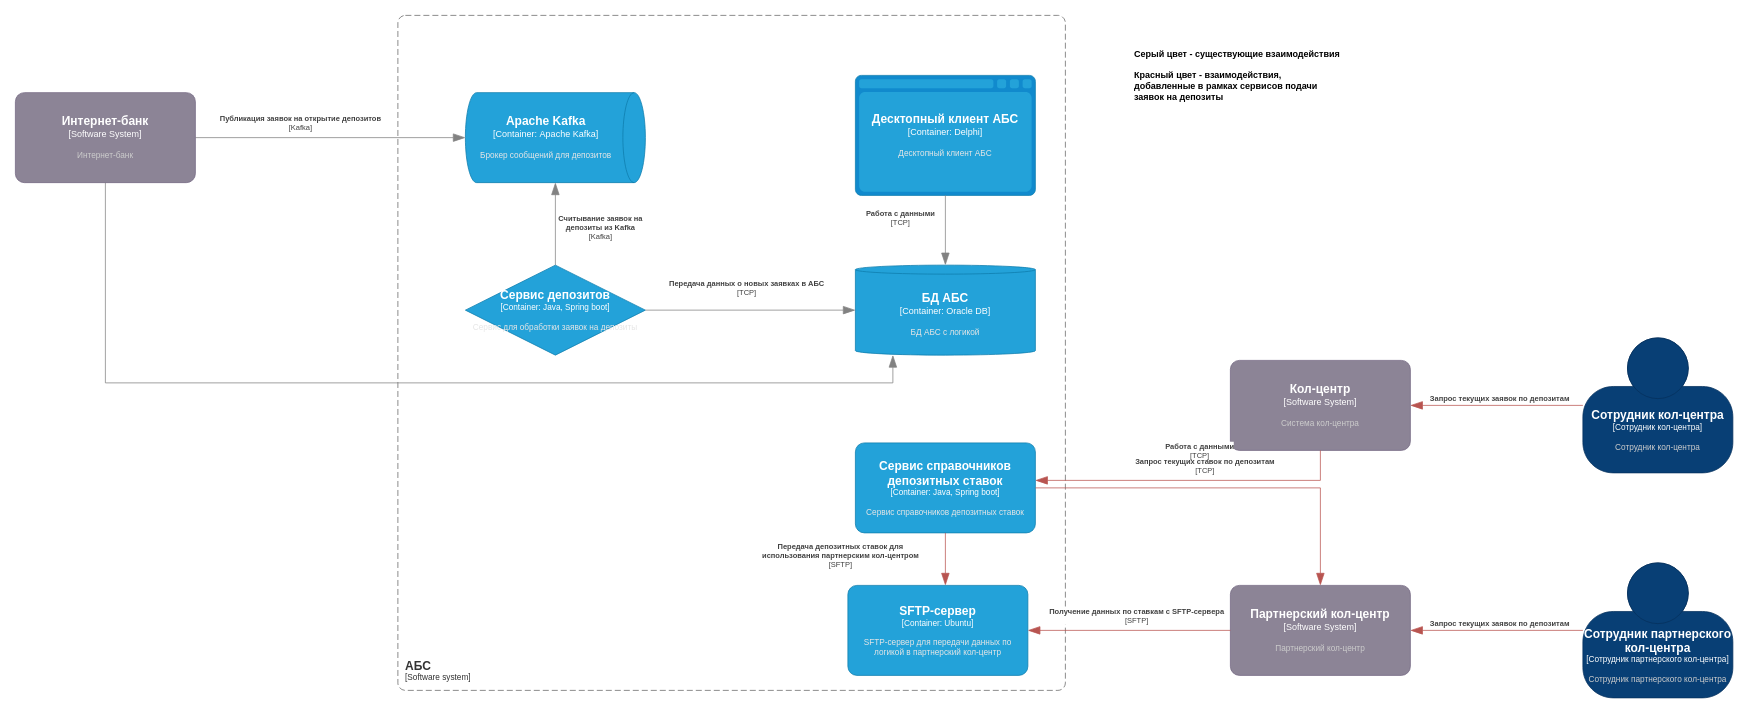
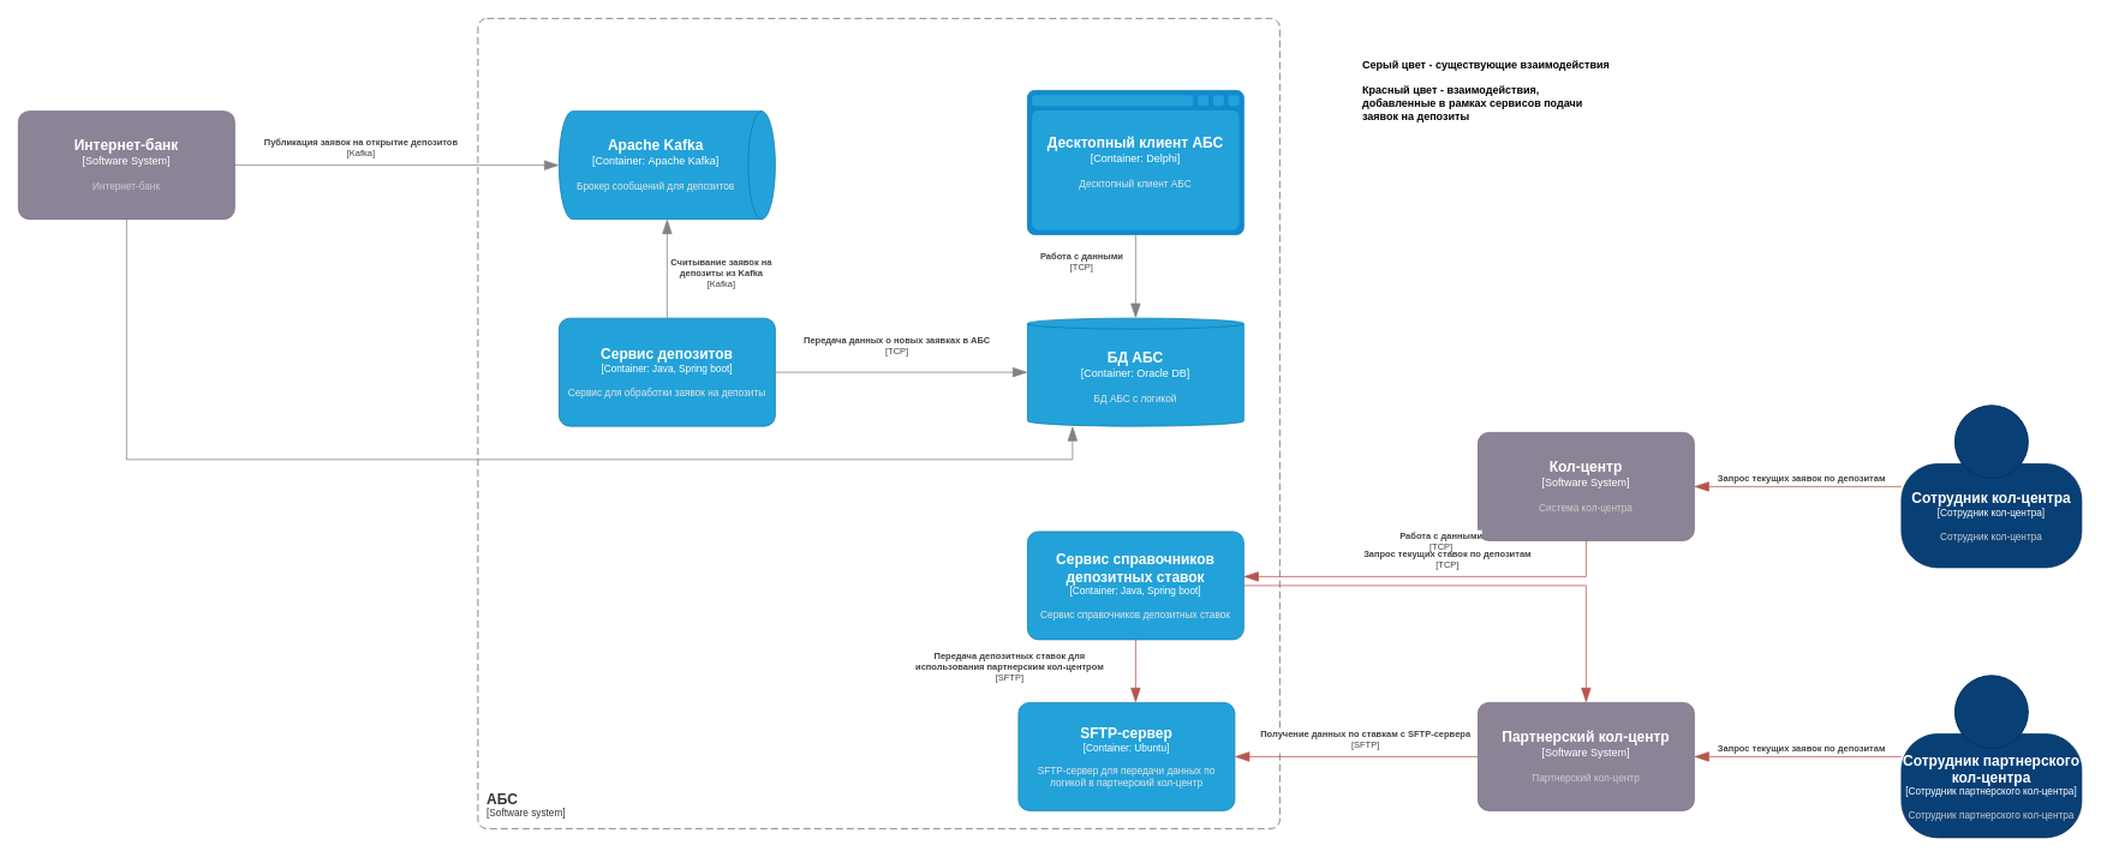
  <mxCell id="0" />
  <mxCell id="1" parent="0" />
  <mxCell id="2" value="&lt;font style=&quot;font-size: 16px&quot;&gt;&lt;b&gt;БД АБС&lt;/b&gt;&lt;/font&gt;&lt;div&gt;[Container:&amp;nbsp;Oracle DB]&lt;/div&gt;&lt;br&gt;&lt;div&gt;&lt;font style=&quot;font-size: 11px&quot;&gt;&lt;font color=&quot;#E6E6E6&quot;&gt;БД АБС с логикой&lt;/font&gt;&lt;/div&gt;" style="shape=cylinder3;size=6.0;whiteSpace=wrap;html=1;boundedLbl=1;rounded=0;labelBackgroundColor=none;fillColor=#23A2D9;fontSize=12;fontColor=#ffffff;align=center;strokeColor=#0E7DAD;metaEdit=1;points=[[0.5,0,0],[1,0.25,0],[1,0.5,0],[1,0.75,0],[0.5,1,0],[0,0.75,0],[0,0.5,0],[0,0.25,0]];resizable=0;" parent="1" vertex="1"><mxGeometry x="1140" y="353" width="240" height="120" as="geometry" /></mxCell>
  <mxCell id="3" value="&lt;font style=&quot;font-size: 16px&quot;&gt;&lt;b&gt;Десктопный клиент АБС&lt;/b&gt;&lt;/font&gt;&lt;div&gt;[Container:&amp;nbsp;Delphi]&lt;/div&gt;&lt;br&gt;&lt;div&gt;&lt;font style=&quot;font-size: 11px&quot;&gt;&lt;font color=&quot;#E6E6E6&quot;&gt;Десктопный клиент АБС&lt;/font&gt;&lt;/div&gt;" style="shape=mxgraph.c4.webBrowserContainer2;whiteSpace=wrap;html=1;boundedLbl=1;rounded=0;labelBackgroundColor=none;strokeColor=#118ACD;fillColor=#23A2D9;strokeColor=#118ACD;strokeColor2=#0E7DAD;fontSize=12;fontColor=#ffffff;align=center;metaEdit=1;points=[[0.5,0,0],[1,0.25,0],[1,0.5,0],[1,0.75,0],[0.5,1,0],[0,0.75,0],[0,0.5,0],[0,0.25,0]];resizable=0;" parent="1" vertex="1"><mxGeometry x="1140" y="100" width="240" height="160" as="geometry" /></mxCell>
  <mxCell id="4" value="&lt;div style=&quot;text-align: left&quot;&gt;&lt;div style=&quot;text-align: center&quot;&gt;&lt;b&gt;Работа с данными&lt;/b&gt;&lt;/div&gt;&lt;div style=&quot;text-align: center&quot;&gt;[TCP]&lt;/div&gt;&lt;/div&gt;" style="endArrow=blockThin;html=1;fontSize=10;fontColor=#404040;strokeWidth=1;endFill=1;strokeColor=#828282;elbow=vertical;metaEdit=1;endSize=14;startSize=14;jumpStyle=arc;jumpSize=16;rounded=0;edgeStyle=orthogonalEdgeStyle;" parent="1" source="3" target="2" edge="1"><mxGeometry x="-0.364" y="-60" width="240" relative="1" as="geometry"><mxPoint x="680" y="550" as="sourcePoint" /><mxPoint x="1150" y="550" as="targetPoint" /><mxPoint as="offset" /></mxGeometry></mxCell>
  <mxCell id="5" value="&lt;font style=&quot;font-size: 16px&quot;&gt;&lt;b&gt;&lt;div style=&quot;text-align: left&quot;&gt;АБС&lt;/div&gt;&lt;/b&gt;&lt;/font&gt;&lt;div style=&quot;text-align: left&quot;&gt;[Software system]&lt;/div&gt;" style="rounded=1;fontSize=11;whiteSpace=wrap;html=1;dashed=1;arcSize=20;fillColor=none;strokeColor=#666666;fontColor=#333333;labelBackgroundColor=none;align=left;verticalAlign=bottom;labelBorderColor=none;spacingTop=0;spacing=10;dashPattern=8 4;metaEdit=1;rotatable=0;perimeter=rectanglePerimeter;noLabel=0;labelPadding=0;allowArrows=0;connectable=0;expand=0;recursiveResize=0;editable=1;pointerEvents=0;absoluteArcSize=1;points=[[0.25,0,0],[0.5,0,0],[0.75,0,0],[1,0.25,0],[1,0.5,0],[1,0.75,0],[0.75,1,0],[0.5,1,0],[0.25,1,0],[0,0.75,0],[0,0.5,0],[0,0.25,0]];" parent="1" vertex="1"><mxGeometry x="530" y="20" width="890" height="900" as="geometry" /></mxCell>
  <mxCell id="6" value="&lt;font style=&quot;font-size: 16px&quot;&gt;&lt;b&gt;Кол-центр&lt;/b&gt;&lt;/font&gt;&lt;div&gt;[Software System]&lt;/div&gt;&lt;br&gt;&lt;div&gt;&lt;font style=&quot;font-size: 11px&quot;&gt;&lt;font color=&quot;#cccccc&quot;&gt;Система кол-центра&lt;/font&gt;&lt;/div&gt;" style="rounded=1;whiteSpace=wrap;html=1;labelBackgroundColor=none;fillColor=#8C8496;fontColor=#ffffff;align=center;arcSize=10;strokeColor=#736782;metaEdit=1;resizable=0;points=[[0.25,0,0],[0.5,0,0],[0.75,0,0],[1,0.25,0],[1,0.5,0],[1,0.75,0],[0.75,1,0],[0.5,1,0],[0.25,1,0],[0,0.75,0],[0,0.5,0],[0,0.25,0]];" parent="1" vertex="1"><mxGeometry x="1640" y="480" width="240" height="120" as="geometry" /></mxCell>
  <mxCell id="7" value="&lt;div style=&quot;text-align: left&quot;&gt;&lt;div style=&quot;text-align: center&quot;&gt;&lt;b&gt;Запрос текущих ставок по депозитам&lt;/b&gt;&lt;/div&gt;&lt;div style=&quot;text-align: center&quot;&gt;[TCP]&lt;/div&gt;&lt;/div&gt;" style="endArrow=blockThin;html=1;fontSize=10;fontColor=#404040;strokeWidth=1;endFill=1;strokeColor=#b85450;elbow=vertical;metaEdit=1;endSize=14;startSize=14;jumpStyle=arc;jumpSize=16;rounded=0;edgeStyle=orthogonalEdgeStyle;fillColor=#f8cecc;" parent="1" source="6" target="18" edge="1"><mxGeometry x="-0.077" y="-20" width="240" relative="1" as="geometry"><mxPoint x="1270" y="270" as="sourcePoint" /><mxPoint x="1270" y="490" as="targetPoint" /><mxPoint as="offset" /><Array as="points"><mxPoint x="1760" y="640" /></Array></mxGeometry></mxCell>
  <mxCell id="8" value="&lt;font style=&quot;font-size: 16px&quot;&gt;&lt;b&gt;Сотрудник кол-центра&lt;/b&gt;&lt;/font&gt;&lt;div&gt;[Сотрудник кол-центра]&lt;/div&gt;&lt;br&gt;&lt;div&gt;&lt;font style=&quot;font-size: 11px&quot;&gt;&lt;font color=&quot;#cccccc&quot;&gt;Сотрудник кол-центра&lt;/font&gt;&lt;/div&gt;" style="html=1;fontSize=11;dashed=0;whiteSpace=wrap;fillColor=#083F75;strokeColor=#06315C;fontColor=#ffffff;shape=mxgraph.c4.person2;align=center;metaEdit=1;points=[[0.5,0,0],[1,0.5,0],[1,0.75,0],[0.75,1,0],[0.5,1,0],[0.25,1,0],[0,0.75,0],[0,0.5,0]];resizable=0;" parent="1" vertex="1"><mxGeometry x="2110" y="450" width="200" height="180" as="geometry" /></mxCell>
  <mxCell id="9" value="&lt;div style=&quot;text-align: left&quot;&gt;&lt;div style=&quot;text-align: center&quot;&gt;&lt;b&gt;Запрос текущих заявок по депозитам&lt;/b&gt;&lt;/div&gt;" style="endArrow=blockThin;html=1;fontSize=10;fontColor=#404040;strokeWidth=1;endFill=1;strokeColor=#b85450;elbow=vertical;metaEdit=1;endSize=14;startSize=14;jumpStyle=arc;jumpSize=16;rounded=0;edgeStyle=orthogonalEdgeStyle;fillColor=#f8cecc;" parent="1" source="8" target="6" edge="1"><mxGeometry x="-0.035" y="-10" width="240" relative="1" as="geometry"><mxPoint x="1890" y="300" as="sourcePoint" /><mxPoint x="2130" y="480" as="targetPoint" /><mxPoint as="offset" /></mxGeometry></mxCell>
  <mxCell id="10" value="&lt;font style=&quot;font-size: 16px&quot;&gt;&lt;b&gt;Apache Kafka&lt;/b&gt;&lt;/font&gt;&lt;div&gt;[Container:&amp;nbsp;Apache Kafka]&lt;/div&gt;&lt;br&gt;&lt;div&gt;&lt;font style=&quot;font-size: 11px&quot;&gt;&lt;font color=&quot;#E6E6E6&quot;&gt;Брокер сообщений для депозитов&lt;/font&gt;&lt;/div&gt;" style="shape=cylinder3;size=15;direction=south;whiteSpace=wrap;html=1;boundedLbl=1;rounded=0;labelBackgroundColor=none;fillColor=#23A2D9;fontSize=12;fontColor=#ffffff;align=center;strokeColor=#0E7DAD;metaEdit=1;points=[[0.5,0,0],[1,0.25,0],[1,0.5,0],[1,0.75,0],[0.5,1,0],[0,0.75,0],[0,0.5,0],[0,0.25,0]];resizable=0;" parent="1" vertex="1"><mxGeometry x="620" y="123" width="240" height="120" as="geometry" /></mxCell>
  <mxCell id="11" value="&lt;div style=&quot;text-align: left&quot;&gt;&lt;div style=&quot;text-align: center&quot;&gt;&lt;b&gt;Публикация заявок на открытие депозитов&lt;/b&gt;&lt;/div&gt;&lt;div style=&quot;text-align: center&quot;&gt;[Kafka]&lt;/div&gt;&lt;/div&gt;" style="endArrow=blockThin;html=1;fontSize=10;fontColor=#404040;strokeWidth=1;endFill=1;strokeColor=#828282;elbow=vertical;metaEdit=1;endSize=14;startSize=14;jumpStyle=arc;jumpSize=16;rounded=0;edgeStyle=orthogonalEdgeStyle;fillColor=#f8cecc;" parent="1" source="17" target="10" edge="1"><mxGeometry x="-0.222" y="20" width="240" relative="1" as="geometry"><mxPoint x="310" y="173" as="sourcePoint" /><mxPoint x="510" y="473" as="targetPoint" /><Array as="points"><mxPoint x="310" y="183" /><mxPoint x="310" y="183" /></Array><mxPoint as="offset" /></mxGeometry></mxCell>
- <mxCell id="12" value="&lt;font style=&quot;font-size: 16px&quot;&gt;&lt;b&gt;Сервис депозитов&lt;/b&gt;&lt;/font&gt;&lt;div&gt;[Container: Java, Spring boot]&lt;/div&gt;&lt;br&gt;&lt;div&gt;&lt;font style=&quot;font-size: 11px&quot;&gt;&lt;font color=&quot;#E6E6E6&quot;&gt;Сервис для обработки заявок на депозиты&lt;/font&gt;&lt;/div&gt;" style="rhombus;whiteSpace=wrap;html=1;fontSize=11;labelBackgroundColor=none;fillColor=#23A2D9;fontColor=#ffffff;align=center;arcSize=10;strokeColor=#0E7DAD;metaEdit=1;resizable=0;points=[[0.25,0,0],[0.5,0,0],[0.75,0,0],[1,0.25,0],[1,0.5,0],[1,0.75,0],[0.75,1,0],[0.5,1,0],[0.25,1,0],[0,0.75,0],[0,0.5,0],[0,0.25,0]];" parent="1" vertex="1"><mxGeometry x="620" y="353" width="240" height="120" as="geometry" /></mxCell>
+ <mxCell id="12" value="&lt;font style=&quot;font-size: 16px&quot;&gt;&lt;b&gt;Сервис депозитов&lt;/b&gt;&lt;/font&gt;&lt;div&gt;[Container: Java, Spring boot]&lt;/div&gt;&lt;br&gt;&lt;div&gt;&lt;font style=&quot;font-size: 11px&quot;&gt;&lt;font color=&quot;#E6E6E6&quot;&gt;Сервис для обработки заявок на депозиты&lt;/font&gt;&lt;/div&gt;" style="rounded=1;whiteSpace=wrap;html=1;fontSize=11;labelBackgroundColor=none;fillColor=#23A2D9;fontColor=#ffffff;align=center;arcSize=10;strokeColor=#0E7DAD;metaEdit=1;resizable=0;points=[[0.25,0,0],[0.5,0,0],[0.75,0,0],[1,0.25,0],[1,0.5,0],[1,0.75,0],[0.75,1,0],[0.5,1,0],[0.25,1,0],[0,0.75,0],[0,0.5,0],[0,0.25,0]];" parent="1" vertex="1"><mxGeometry x="620" y="353" width="240" height="120" as="geometry" /></mxCell>
  <mxCell id="13" value="&lt;div style=&quot;text-align: left&quot;&gt;&lt;div style=&quot;text-align: center&quot;&gt;&lt;b&gt;Считывание заявок на &#10;депозиты из Kafka&lt;/b&gt;&lt;/div&gt;&lt;div style=&quot;text-align: center&quot;&gt;[Kafka]&lt;/div&gt;&lt;/div&gt;" style="endArrow=blockThin;html=1;fontSize=10;fontColor=#404040;strokeWidth=1;endFill=1;strokeColor=#828282;elbow=vertical;metaEdit=1;endSize=14;startSize=14;jumpStyle=arc;jumpSize=16;rounded=0;edgeStyle=orthogonalEdgeStyle;fillColor=#f8cecc;" parent="1" source="12" target="10" edge="1"><mxGeometry x="-0.091" y="-60" width="240" relative="1" as="geometry"><mxPoint x="640" y="393" as="sourcePoint" /><mxPoint x="880" y="393" as="targetPoint" /><mxPoint as="offset" /></mxGeometry></mxCell>
  <mxCell id="14" value="&lt;div style=&quot;text-align: left&quot;&gt;&lt;div style=&quot;text-align: center&quot;&gt;&lt;b&gt;Передача данных о новых заявках в АБС&lt;/b&gt;&lt;/div&gt;&lt;div style=&quot;text-align: center&quot;&gt;[TCP]&lt;/div&gt;&lt;/div&gt;" style="endArrow=blockThin;html=1;fontSize=10;fontColor=#404040;strokeWidth=1;endFill=1;strokeColor=#828282;elbow=vertical;metaEdit=1;endSize=14;startSize=14;jumpStyle=arc;jumpSize=16;rounded=0;edgeStyle=orthogonalEdgeStyle;fillColor=#f8cecc;" parent="1" source="12" target="2" edge="1"><mxGeometry x="0.035" y="32" width="240" relative="1" as="geometry"><mxPoint x="640" y="520" as="sourcePoint" /><mxPoint x="880" y="520" as="targetPoint" /><mxPoint x="-10" y="2" as="offset" /></mxGeometry></mxCell>
  <mxCell id="15" value="&lt;b&gt;Серый цвет - существующие взаимодействия&lt;/b&gt;&lt;div&gt;&lt;b&gt;&lt;br&gt;&lt;/b&gt;&lt;div&gt;&lt;b&gt;Красный цвет - взаимодействия, добавленные в рамках сервисов подачи заявок на депозиты&lt;/b&gt;&lt;/div&gt;&lt;/div&gt;" style="text;html=1;align=left;verticalAlign=middle;whiteSpace=wrap;rounded=0;" parent="1" vertex="1"><mxGeometry x="1510" y="60" width="280" height="80" as="geometry" /></mxCell>
  <mxCell id="16" value="" style="endArrow=blockThin;html=1;fontSize=10;fontColor=#404040;strokeWidth=1;endFill=1;strokeColor=#828282;elbow=vertical;metaEdit=1;endSize=14;startSize=14;jumpStyle=arc;jumpSize=16;rounded=0;edgeStyle=orthogonalEdgeStyle;" parent="1" source="17" target="2" edge="1"><mxGeometry width="240" relative="1" as="geometry"><mxPoint x="-330" y="540" as="sourcePoint" /><mxPoint x="1320" y="600" as="targetPoint" /><Array as="points"><mxPoint x="140" y="510" /><mxPoint x="1190" y="510" /></Array></mxGeometry></mxCell>
  <mxCell id="17" value="&lt;font style=&quot;font-size: 16px&quot;&gt;&lt;b&gt;Интернет-банк&lt;/b&gt;&lt;/font&gt;&lt;div&gt;[Software System]&lt;/div&gt;&lt;br&gt;&lt;div&gt;&lt;font style=&quot;font-size: 11px&quot;&gt;&lt;font color=&quot;#cccccc&quot;&gt;Интернет-банк&lt;/font&gt;&lt;/div&gt;" style="rounded=1;whiteSpace=wrap;html=1;labelBackgroundColor=none;fillColor=#8C8496;fontColor=#ffffff;align=center;arcSize=10;strokeColor=#736782;metaEdit=1;resizable=0;points=[[0.25,0,0],[0.5,0,0],[0.75,0,0],[1,0.25,0],[1,0.5,0],[1,0.75,0],[0.75,1,0],[0.5,1,0],[0.25,1,0],[0,0.75,0],[0,0.5,0],[0,0.25,0]];" parent="1" vertex="1"><mxGeometry x="20" y="123" width="240" height="120" as="geometry" /></mxCell>
  <mxCell id="18" value="&lt;font style=&quot;font-size: 16px&quot;&gt;&lt;b&gt;Сервис справочников депозитных ставок&lt;/b&gt;&lt;/font&gt;&lt;div&gt;[Container: Java, Spring boot]&lt;/div&gt;&lt;br&gt;&lt;div&gt;&lt;font style=&quot;font-size: 11px&quot;&gt;&lt;font color=&quot;#E6E6E6&quot;&gt;Сервис справочников депозитных ставок&lt;/font&gt;&lt;/div&gt;" style="rounded=1;whiteSpace=wrap;html=1;fontSize=11;labelBackgroundColor=none;fillColor=#23A2D9;fontColor=#ffffff;align=center;arcSize=10;strokeColor=#0E7DAD;metaEdit=1;resizable=0;points=[[0.25,0,0],[0.5,0,0],[0.75,0,0],[1,0.25,0],[1,0.5,0],[1,0.75,0],[0.75,1,0],[0.5,1,0],[0.25,1,0],[0,0.75,0],[0,0.5,0],[0,0.25,0]];" parent="1" vertex="1"><mxGeometry x="1140" y="590" width="240" height="120" as="geometry" /></mxCell>
  <mxCell id="19" value="&lt;div style=&quot;text-align: left&quot;&gt;&lt;div style=&quot;text-align: center&quot;&gt;&lt;b&gt;Работа с данными&lt;/b&gt;&lt;/div&gt;&lt;div style=&quot;text-align: center&quot;&gt;[TCP]&lt;/div&gt;&lt;/div&gt;" style="endArrow=blockThin;html=1;fontSize=10;fontColor=#404040;strokeWidth=1;endFill=1;strokeColor=#b85450;elbow=vertical;metaEdit=1;endSize=14;startSize=14;jumpStyle=arc;jumpSize=16;rounded=0;edgeStyle=orthogonalEdgeStyle;fillColor=#f8cecc;" parent="1" source="18" target="20" edge="1"><mxGeometry x="-0.143" y="50" width="240" relative="1" as="geometry"><mxPoint x="920" y="810" as="sourcePoint" /><mxPoint x="1160" y="810" as="targetPoint" /><mxPoint as="offset" /></mxGeometry></mxCell>
  <mxCell id="20" value="&lt;font style=&quot;font-size: 16px&quot;&gt;&lt;b&gt;Партнерский кол-центр&lt;/b&gt;&lt;/font&gt;&lt;div&gt;[Software System]&lt;/div&gt;&lt;br&gt;&lt;div&gt;&lt;font style=&quot;font-size: 11px&quot;&gt;&lt;font color=&quot;#cccccc&quot;&gt;Партнерский кол-центр&lt;/font&gt;&lt;/div&gt;" style="rounded=1;whiteSpace=wrap;html=1;labelBackgroundColor=none;fillColor=#8C8496;fontColor=#ffffff;align=center;arcSize=10;strokeColor=#736782;metaEdit=1;resizable=0;points=[[0.25,0,0],[0.5,0,0],[0.75,0,0],[1,0.25,0],[1,0.5,0],[1,0.75,0],[0.75,1,0],[0.5,1,0],[0.25,1,0],[0,0.75,0],[0,0.5,0],[0,0.25,0]];" parent="1" vertex="1"><mxGeometry x="1640" y="780" width="240" height="120" as="geometry" /></mxCell>
  <mxCell id="21" value="&lt;div style=&quot;text-align: left&quot;&gt;&lt;div style=&quot;text-align: center&quot;&gt;&lt;b&gt;Передача депозитных ставок для&#10;использования партнерским кол-центром&lt;/b&gt;&lt;/div&gt;&lt;div style=&quot;text-align: center&quot;&gt;[SFTP]&lt;/div&gt;&lt;/div&gt;" style="endArrow=blockThin;html=1;fontSize=10;fontColor=#404040;strokeWidth=1;endFill=1;strokeColor=#b85450;elbow=vertical;metaEdit=1;endSize=14;startSize=14;jumpStyle=arc;jumpSize=16;rounded=0;edgeStyle=orthogonalEdgeStyle;fillColor=#f8cecc;" parent="1" source="18" target="24" edge="1"><mxGeometry x="-0.143" y="-140" width="240" relative="1" as="geometry"><mxPoint x="1270" y="750" as="sourcePoint" /><mxPoint x="1270" y="610" as="targetPoint" /><mxPoint as="offset" /><Array as="points"><mxPoint x="1260" y="840" /><mxPoint x="1250" y="840" /></Array></mxGeometry></mxCell>
  <mxCell id="22" value="&lt;font style=&quot;font-size: 16px&quot;&gt;&lt;b&gt;Сотрудник партнерского кол-центра&lt;/b&gt;&lt;/font&gt;&lt;div&gt;[Сотрудник партнерского кол-центра]&lt;/div&gt;&lt;br&gt;&lt;div&gt;&lt;font style=&quot;font-size: 11px&quot;&gt;&lt;font color=&quot;#cccccc&quot;&gt;Сотрудник партнерского кол-центра&lt;/font&gt;&lt;/div&gt;" style="html=1;fontSize=11;dashed=0;whiteSpace=wrap;fillColor=#083F75;strokeColor=#06315C;fontColor=#ffffff;shape=mxgraph.c4.person2;align=center;metaEdit=1;points=[[0.5,0,0],[1,0.5,0],[1,0.75,0],[0.75,1,0],[0.5,1,0],[0.25,1,0],[0,0.75,0],[0,0.5,0]];resizable=0;" parent="1" vertex="1"><mxGeometry x="2110" y="750" width="200" height="180" as="geometry" /></mxCell>
  <mxCell id="23" value="&lt;div style=&quot;text-align: left&quot;&gt;&lt;div style=&quot;text-align: center&quot;&gt;&lt;b&gt;Запрос текущих заявок по депозитам&lt;/b&gt;&lt;/div&gt;" style="endArrow=blockThin;html=1;fontSize=10;fontColor=#404040;strokeWidth=1;endFill=1;strokeColor=#b85450;elbow=vertical;metaEdit=1;endSize=14;startSize=14;jumpStyle=arc;jumpSize=16;rounded=0;edgeStyle=orthogonalEdgeStyle;fillColor=#f8cecc;" parent="1" source="22" target="20" edge="1"><mxGeometry x="-0.043" y="-10" width="240" relative="1" as="geometry"><mxPoint x="1930" y="600" as="sourcePoint" /><mxPoint x="1920" y="840" as="targetPoint" /><mxPoint x="-1" as="offset" /></mxGeometry></mxCell>
  <mxCell id="24" value="&lt;font style=&quot;font-size: 16px&quot;&gt;&lt;b&gt;SFTP-сервер&lt;/b&gt;&lt;/font&gt;&lt;div&gt;[Container: Ubuntu]&lt;/div&gt;&lt;br&gt;&lt;div&gt;&lt;font style=&quot;font-size: 11px&quot;&gt;&lt;font color=&quot;#E6E6E6&quot;&gt;SFTP-сервер для передачи данных по логикой в партнерский кол-центр&lt;/font&gt;&lt;/div&gt;" style="rounded=1;whiteSpace=wrap;html=1;fontSize=11;labelBackgroundColor=none;fillColor=#23A2D9;fontColor=#ffffff;align=center;arcSize=10;strokeColor=#0E7DAD;metaEdit=1;resizable=0;points=[[0.25,0,0],[0.5,0,0],[0.75,0,0],[1,0.25,0],[1,0.5,0],[1,0.75,0],[0.75,1,0],[0.5,1,0],[0.25,1,0],[0,0.75,0],[0,0.5,0],[0,0.25,0]];" parent="1" vertex="1"><mxGeometry x="1130" y="780" width="240" height="120" as="geometry" /></mxCell>
  <mxCell id="25" value="&lt;div style=&quot;text-align: left&quot;&gt;&lt;div style=&quot;text-align: center&quot;&gt;&lt;b&gt;Получение данных по ставкам с SFTP-сервера&lt;/b&gt;&lt;/div&gt;&lt;div style=&quot;text-align: center&quot;&gt;[SFTP]&lt;/div&gt;&lt;/div&gt;" style="endArrow=blockThin;html=1;fontSize=10;fontColor=#404040;strokeWidth=1;endFill=1;strokeColor=#b85450;elbow=vertical;metaEdit=1;endSize=14;startSize=14;jumpStyle=arc;jumpSize=16;rounded=0;edgeStyle=orthogonalEdgeStyle;fillColor=#f8cecc;" parent="1" source="20" target="24" edge="1"><mxGeometry x="-0.076" y="-20" width="240" relative="1" as="geometry"><mxPoint x="1660" y="980" as="sourcePoint" /><mxPoint x="1280" y="1020" as="targetPoint" /><mxPoint as="offset" /><Array as="points"><mxPoint x="1450" y="840" /><mxPoint x="1450" y="840" /></Array></mxGeometry></mxCell>
